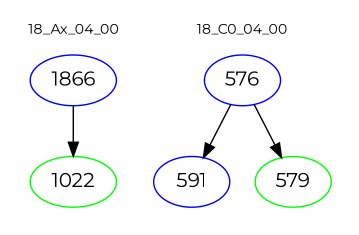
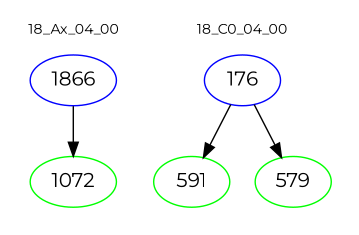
  digraph {
    fontname=Montserrat
    node [color=blue fontname=Montserrat]
    edge [color=black fontname=Montserrat]
    n1 [label=1866]
-   n2 [color=green label=1022]
-   n3 [label=576]
-   n4 [label=591]
+   n2 [color=green label=1072]
+   n3 [label=176]
+   n4 [color=green label=591]
    n5 [color=green label=579]
    subgraph cluster_1 {
      color=white
      fontsize=10
      label="18_Ax_04_00"
      n1
      n2
    }
    subgraph cluster_2 {
      color=white
      fontsize=10
      label="18_C0_04_00"
      n3
      n4
      n5
    }
    n1 -> n2
    n3 -> n4
    n3 -> n5
  }
